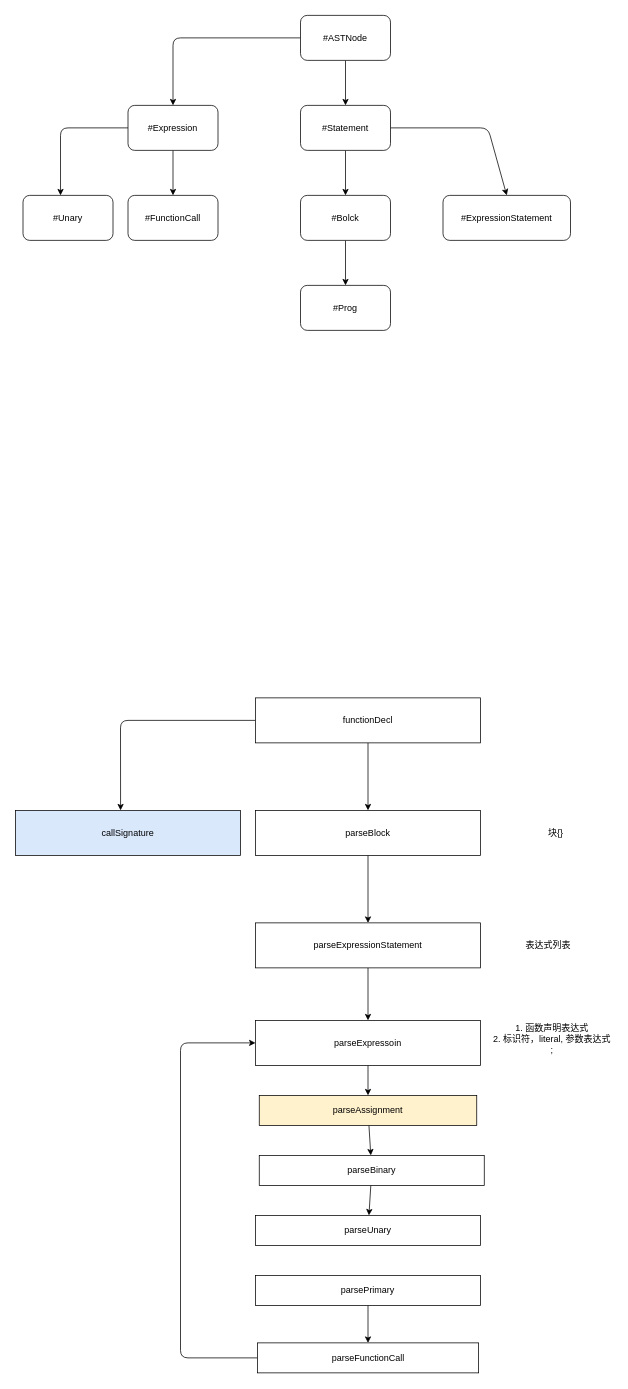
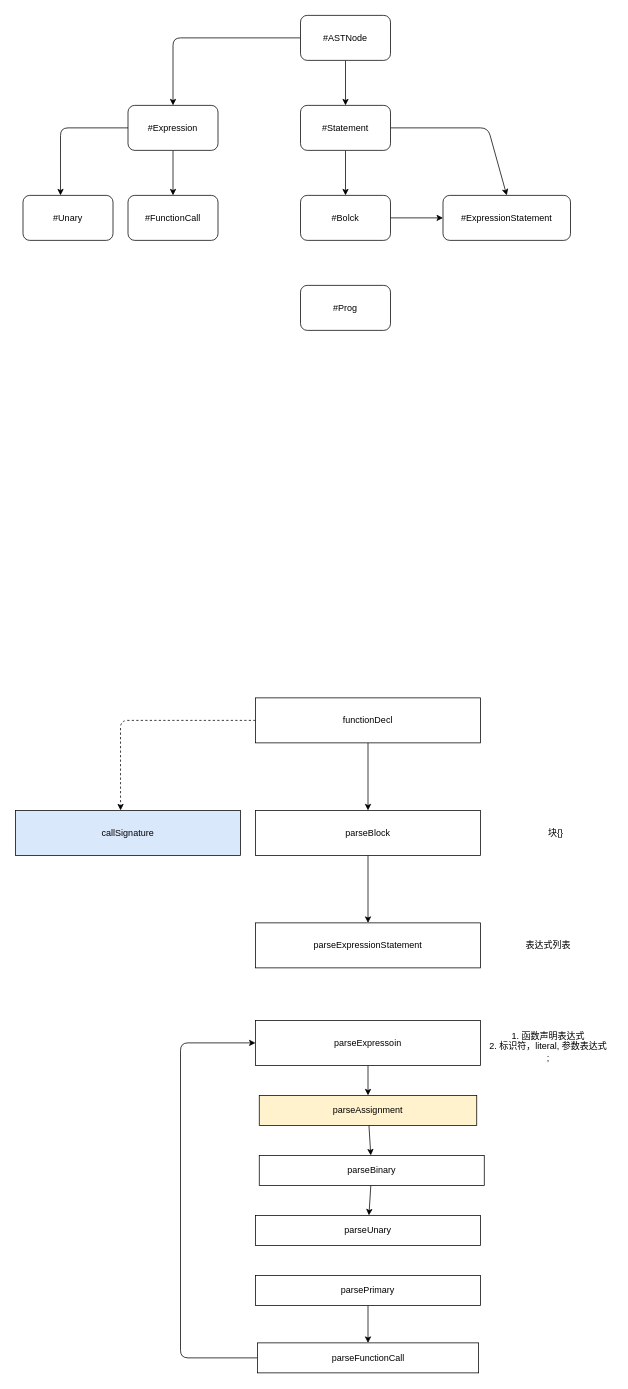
  <mxCell id="0" />
  <mxCell id="1" parent="0" />
  <mxCell id="2" style="edgeStyle=none;html=1;" parent="1" source="4" target="7" edge="1"><mxGeometry relative="1" as="geometry" /></mxCell>
  <mxCell id="3" style="edgeStyle=none;html=1;entryX=0.5;entryY=0;entryDx=0;entryDy=0;" edge="1" parent="1" source="4" target="32"><mxGeometry relative="1" as="geometry"><mxPoint x="260" y="50" as="targetPoint" /><Array as="points"><mxPoint x="230" y="50" /></Array></mxGeometry></mxCell>
  <mxCell id="4" value="#ASTNode" style="rounded=1;whiteSpace=wrap;html=1;" parent="1" vertex="1"><mxGeometry x="400" y="20" width="120" height="60" as="geometry" /></mxCell>
  <mxCell id="5" style="edgeStyle=none;html=1;exitX=0.5;exitY=1;exitDx=0;exitDy=0;" parent="1" source="7" target="9" edge="1"><mxGeometry relative="1" as="geometry" /></mxCell>
  <mxCell id="6" style="edgeStyle=none;html=1;entryX=0.5;entryY=0;entryDx=0;entryDy=0;" parent="1" source="7" target="11" edge="1"><mxGeometry relative="1" as="geometry"><mxPoint x="580" y="160" as="targetPoint" /><Array as="points"><mxPoint x="650" y="170" /></Array></mxGeometry></mxCell>
  <mxCell id="7" value="#Statement" style="rounded=1;whiteSpace=wrap;html=1;" parent="1" vertex="1"><mxGeometry x="400" y="140" width="120" height="60" as="geometry" /></mxCell>
- <mxCell id="8" style="edgeStyle=none;html=1;" parent="1" source="9" target="10" edge="1"><mxGeometry relative="1" as="geometry" /></mxCell>
+ <mxCell id="8" style="edgeStyle=none;html=1;" parent="1" source="9" target="11" edge="1"><mxGeometry relative="1" as="geometry" /></mxCell>
  <mxCell id="9" value="#Bolck" style="rounded=1;whiteSpace=wrap;html=1;" parent="1" vertex="1"><mxGeometry x="400" y="260" width="120" height="60" as="geometry" /></mxCell>
  <mxCell id="10" value="#Prog" style="rounded=1;whiteSpace=wrap;html=1;" parent="1" vertex="1"><mxGeometry x="400" y="380" width="120" height="60" as="geometry" /></mxCell>
  <mxCell id="11" value="#ExpressionStatement" style="rounded=1;whiteSpace=wrap;html=1;" parent="1" vertex="1"><mxGeometry x="590" y="260" width="170" height="60" as="geometry" /></mxCell>
- <mxCell id="12" style="edgeStyle=none;html=1;" edge="1" parent="1" source="13" target="15"><mxGeometry relative="1" as="geometry" /></mxCell>
  <mxCell id="13" value="parseExpressionStatement" style="rounded=0;whiteSpace=wrap;html=1;" vertex="1" parent="1"><mxGeometry x="340" y="1230" width="300" height="60" as="geometry" /></mxCell>
  <mxCell id="14" style="edgeStyle=none;html=1;entryX=0.5;entryY=0;entryDx=0;entryDy=0;" edge="1" parent="1" source="15" target="17"><mxGeometry relative="1" as="geometry" /></mxCell>
  <mxCell id="15" value="parseExpressoin" style="rounded=0;whiteSpace=wrap;html=1;" vertex="1" parent="1"><mxGeometry x="340" y="1360" width="300" height="60" as="geometry" /></mxCell>
  <mxCell id="16" style="edgeStyle=none;html=1;" edge="1" parent="1" source="17" target="19"><mxGeometry relative="1" as="geometry" /></mxCell>
  <mxCell id="17" value="parseAssignment" style="rounded=0;whiteSpace=wrap;html=1;fillColor=#fff2cc;" vertex="1" parent="1"><mxGeometry x="345" y="1460" width="290" height="40" as="geometry" /></mxCell>
  <mxCell id="18" style="edgeStyle=none;html=1;" edge="1" parent="1" source="19" target="20"><mxGeometry relative="1" as="geometry" /></mxCell>
  <mxCell id="19" value="parseBinary" style="rounded=0;whiteSpace=wrap;html=1;" vertex="1" parent="1"><mxGeometry x="345" y="1540" width="300" height="40" as="geometry" /></mxCell>
  <mxCell id="20" value="parseUnary" style="rounded=0;whiteSpace=wrap;html=1;" vertex="1" parent="1"><mxGeometry x="340" y="1620" width="300" height="40" as="geometry" /></mxCell>
  <mxCell id="21" style="edgeStyle=none;html=1;" edge="1" parent="1" source="22" target="13"><mxGeometry relative="1" as="geometry" /></mxCell>
  <mxCell id="22" value="parseBlock" style="rounded=0;whiteSpace=wrap;html=1;" vertex="1" parent="1"><mxGeometry x="340" y="1080" width="300" height="60" as="geometry" /></mxCell>
  <mxCell id="23" style="edgeStyle=none;html=1;" edge="1" parent="1" source="25" target="22"><mxGeometry relative="1" as="geometry" /></mxCell>
- <mxCell id="24" style="edgeStyle=none;html=1;entryX=0.467;entryY=0;entryDx=0;entryDy=0;entryPerimeter=0;" edge="1" parent="1" source="25" target="26"><mxGeometry relative="1" as="geometry"><Array as="points"><mxPoint y="960" x="160" /></Array></mxGeometry></mxCell>
+ <mxCell id="24" style="edgeStyle=none;html=1;entryX=0.467;entryY=0;entryDx=0;entryDy=0;entryPerimeter=0;dashed=1;" edge="1" parent="1" source="25" target="26"><mxGeometry relative="1" as="geometry"><Array as="points"><mxPoint y="960" x="160" /></Array></mxGeometry></mxCell>
  <mxCell id="25" value="functionDecl" style="rounded=0;whiteSpace=wrap;html=1;" vertex="1" parent="1"><mxGeometry x="340" y="930" width="300" height="60" as="geometry" /></mxCell>
  <mxCell id="26" value="callSignature" style="rounded=0;whiteSpace=wrap;html=1;fillColor=#dae8fc;" vertex="1" parent="1"><mxGeometry x="20" y="1080" width="300" height="60" as="geometry" /></mxCell>
  <mxCell id="27" value="块{}" style="text;html=1;align=center;verticalAlign=middle;resizable=0;points=[];autosize=1;strokeColor=none;fillColor=none;" vertex="1" parent="1"><mxGeometry x="720" y="1100" width="40" height="20" as="geometry" /></mxCell>
  <mxCell id="28" value="表达式列表" style="text;html=1;align=center;verticalAlign=middle;resizable=0;points=[];autosize=1;strokeColor=none;fillColor=none;" vertex="1" parent="1"><mxGeometry x="690" y="1250" width="80" height="20" as="geometry" /></mxCell>
- <mxCell id="29" value="1. 函数声明表达式&lt;br&gt;2. 标识符，literal, 参数表达式&lt;br&gt;;" style="text;html=1;align=center;verticalAlign=middle;resizable=0;points=[];autosize=1;strokeColor=none;fillColor=none;" vertex="1" parent="1"><mxGeometry x="650" y="1360" width="170" height="50" as="geometry" /></mxCell>
+ <mxCell id="29" value="1. 函数声明表达式&lt;br&gt;2. 标识符，literal, 参数表达式&lt;br&gt;;" style="text;html=1;align=center;verticalAlign=middle;resizable=0;points=[];autosize=1;strokeColor=none;fillColor=none;" vertex="1" parent="1"><mxGeometry x="645" y="1370" width="170" height="50" as="geometry" /></mxCell>
  <mxCell id="30" style="edgeStyle=none;html=1;entryX=0.5;entryY=0;entryDx=0;entryDy=0;" edge="1" parent="1" source="32" target="33"><mxGeometry relative="1" as="geometry" /></mxCell>
  <mxCell id="31" style="edgeStyle=none;html=1;entryX=0.417;entryY=0;entryDx=0;entryDy=0;entryPerimeter=0;" edge="1" parent="1" source="32" target="38"><mxGeometry relative="1" as="geometry"><Array as="points"><mxPoint x="80" y="170" /></Array></mxGeometry></mxCell>
  <mxCell id="32" value="#Expression" style="rounded=1;whiteSpace=wrap;html=1;" vertex="1" parent="1"><mxGeometry x="170" y="140" width="120" height="60" as="geometry" /></mxCell>
  <mxCell id="33" value="#FunctionCall" style="rounded=1;whiteSpace=wrap;html=1;" vertex="1" parent="1"><mxGeometry x="170" y="260" width="120" height="60" as="geometry" /></mxCell>
  <mxCell id="34" style="edgeStyle=none;html=1;entryX=0;entryY=0.5;entryDx=0;entryDy=0;exitX=0;exitY=0.5;exitDx=0;exitDy=0;" edge="1" parent="1" source="35" target="15"><mxGeometry relative="1" as="geometry"><mxPoint x="345.885" y="1716" as="sourcePoint" /><Array as="points"><mxPoint x="240" y="1810" /><mxPoint x="240" y="1390" /></Array></mxGeometry></mxCell>
  <mxCell id="35" value="parseFunctionCall" style="rounded=0;whiteSpace=wrap;html=1;" vertex="1" parent="1"><mxGeometry x="342.5" y="1790" width="295" height="40" as="geometry" /></mxCell>
  <mxCell id="36" style="edgeStyle=none;html=1;" edge="1" parent="1" source="37" target="35"><mxGeometry relative="1" as="geometry" /></mxCell>
  <mxCell id="37" value="parsePrimary" style="rounded=0;whiteSpace=wrap;html=1;" vertex="1" parent="1"><mxGeometry x="340" y="1700" width="300" height="40" as="geometry" /></mxCell>
  <mxCell id="38" value="#Unary" style="rounded=1;whiteSpace=wrap;html=1;" vertex="1" parent="1"><mxGeometry x="30" y="260" width="120" height="60" as="geometry" /></mxCell>
